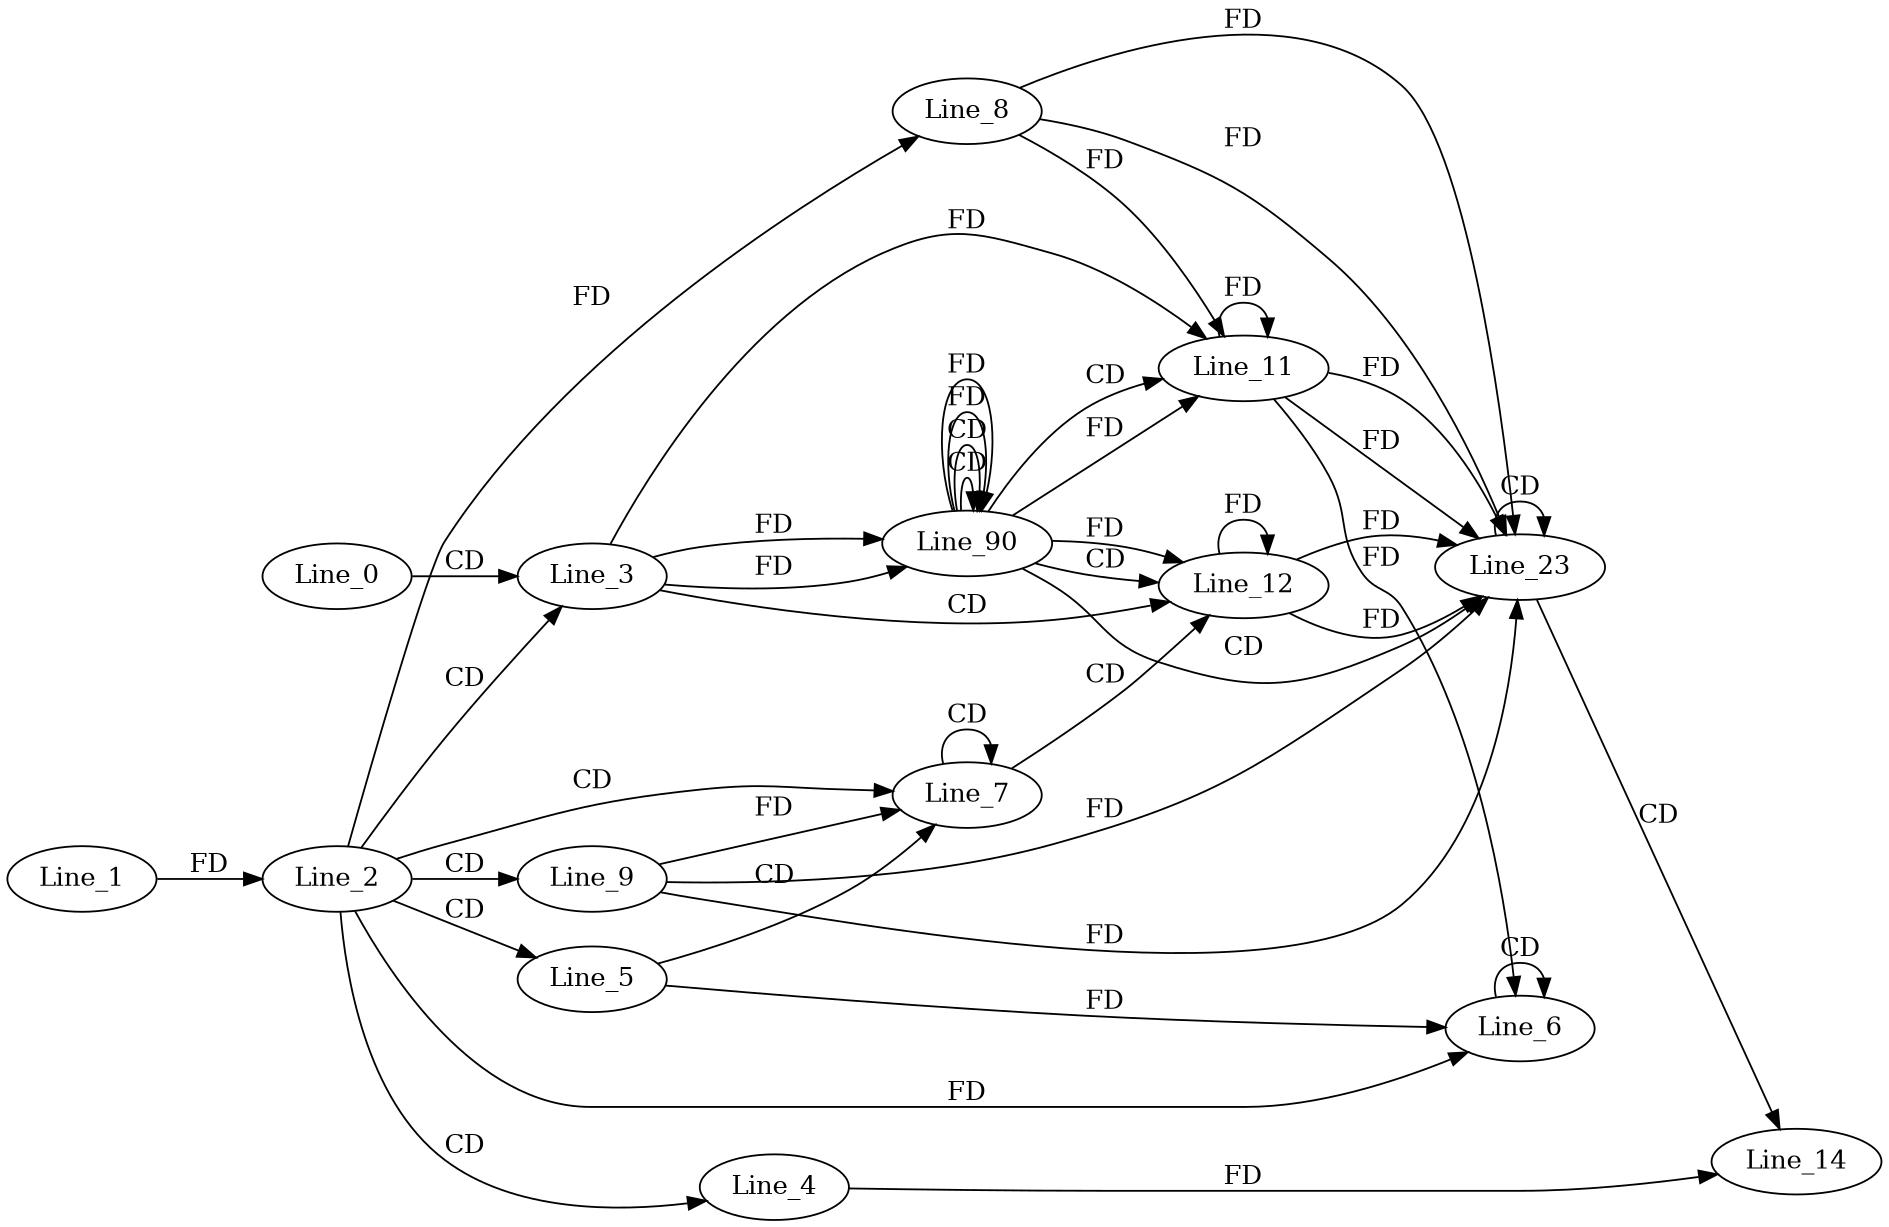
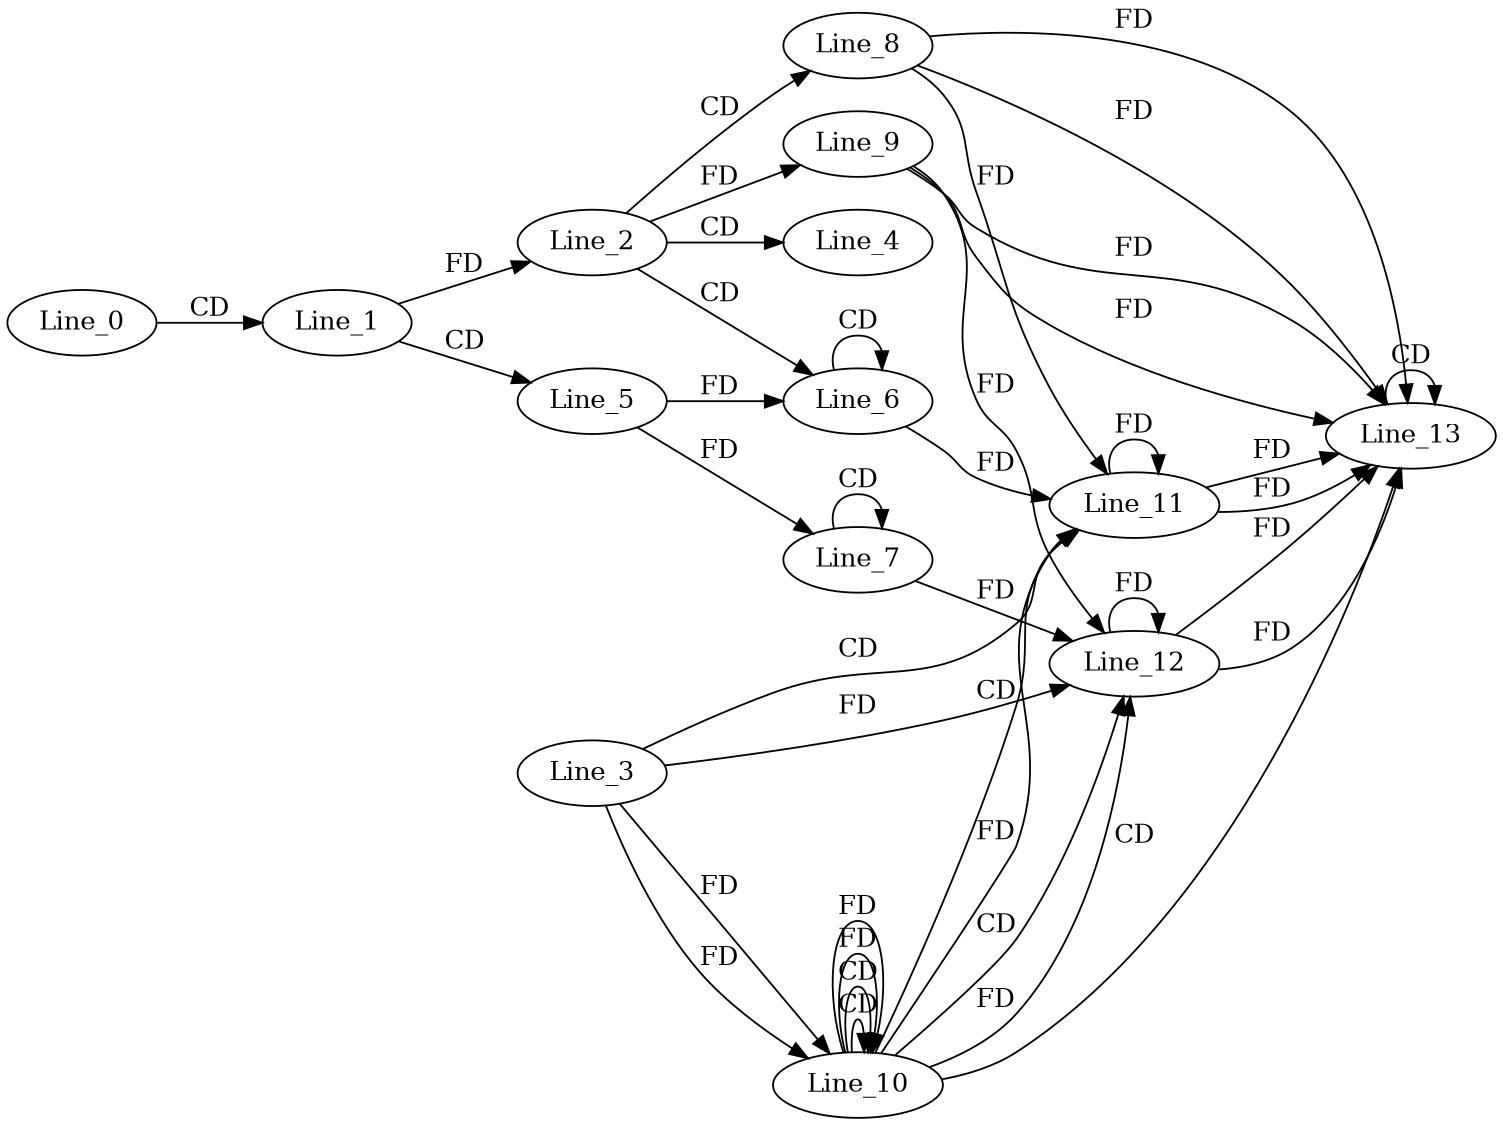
  digraph {
    rankdir=LR
    Line_0
    Line_1
    Line_2
    Line_3
    Line_4
    Line_5
    Line_6
    Line_7
    Line_8
    Line_9
-   Line_10 [label=Line_90]
+   Line_10
    Line_11
    Line_12
-   Line_14
-   Line_13 [label=Line_23]
-   Line_0 -> Line_3 [label=CD]
+   Line_13
+   Line_0 -> Line_1 [label=CD]
    Line_1 -> Line_2 [label=FD]
-   Line_2 -> Line_3 [label=CD]
    Line_2 -> Line_4 [label=CD]
-   Line_2 -> Line_5 [label=CD]
-   Line_2 -> Line_6 [label=FD]
-   Line_2 -> Line_7 [label=CD]
-   Line_2 -> Line_8 [label=FD]
-   Line_2 -> Line_9 [label=CD]
+   Line_1 -> Line_5 [label=CD]
+   Line_2 -> Line_6 [label=CD]
+   Line_2 -> Line_8 [label=CD]
+   Line_2 -> Line_9 [label=FD]
    Line_3 -> Line_10 [label=FD]
    Line_3 -> Line_10 [label=FD]
-   Line_3 -> Line_11 [label=FD]
-   Line_3 -> Line_12 [label=CD]
-   Line_4 -> Line_14 [label=FD]
+   Line_3 -> Line_11 [label=CD]
+   Line_3 -> Line_12 [label=FD]
    Line_5 -> Line_6 [label=FD]
-   Line_5 -> Line_7 [label=CD]
+   Line_5 -> Line_7 [label=FD]
    Line_6 -> Line_6 [label=CD]
-   Line_11 -> Line_6 [label=FD]
+   Line_6 -> Line_11 [label=FD]
    Line_7 -> Line_7 [label=CD]
-   Line_7 -> Line_12 [label=CD]
+   Line_7 -> Line_12 [label=FD]
    Line_8 -> Line_11 [label=FD]
    Line_8 -> Line_13 [label=FD]
    Line_8 -> Line_13 [label=FD]
-   Line_9 -> Line_7 [label=FD]
+   Line_9 -> Line_12 [label=FD]
    Line_9 -> Line_13 [label=FD]
    Line_9 -> Line_13 [label=FD]
    Line_10 -> Line_10 [label=CD]
    Line_10 -> Line_10 [label=CD]
    Line_10 -> Line_10 [label=FD]
    Line_10 -> Line_10 [label=FD]
    Line_10 -> Line_11 [label=CD]
    Line_10 -> Line_11 [label=FD]
    Line_10 -> Line_12 [label=CD]
    Line_10 -> Line_12 [label=FD]
    Line_10 -> Line_13 [label=CD]
    Line_11 -> Line_11 [label=FD]
    Line_11 -> Line_13 [label=FD]
    Line_11 -> Line_13 [label=FD]
    Line_12 -> Line_12 [label=FD]
    Line_12 -> Line_13 [label=FD]
    Line_12 -> Line_13 [label=FD]
-   Line_13 -> Line_14 [label=CD]
    Line_13 -> Line_13 [label=CD]
  }
